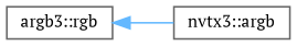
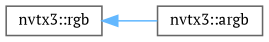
  digraph {
    rankdir=LR
    fontname="PT Serif"
    node [color=grey40 fillcolor=white fontname="PT Serif" fontsize=10 shape=box style=filled]
-   n1 [height=0.2 label="argb3::rgb" width=0.4]
+   n1 [height=0.2 label="nvtx3::rgb" width=0.4]
    n2 [height=0.2 label="nvtx3::argb" width=0.4]
    n1 -> n2 [color=steelblue1 dir=back fontname="PT Serif" fontsize=10 labelfontname=Helvetica labelfontsize=10 style=solid]
  }
